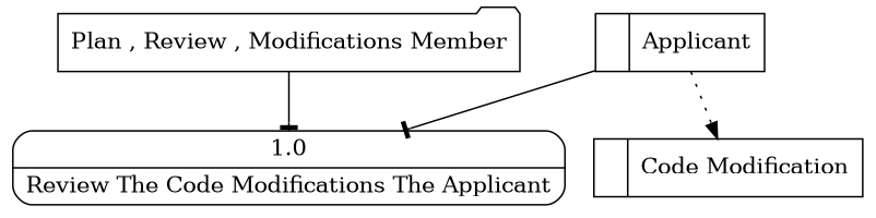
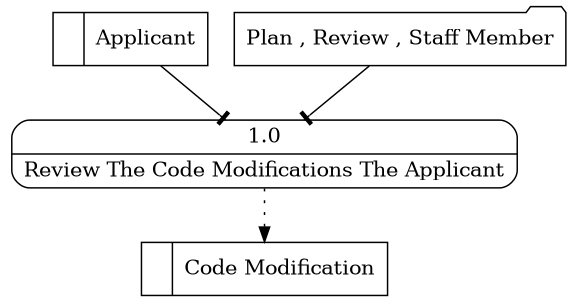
  digraph {
    node [shape=record]
    edge [arrowhead=tee style=solid]
    n1 [label="<f0>  |<f1> Applicant "]
    n2 [label="{<f0> 1.0|<f1> Review The Code Modifications The Applicant }" shape=Mrecord]
    n3 [label="<f0>  |<f1> Code Modification "]
-   n4 [label="Plan , Review , Modifications Member" shape=folder]
+   n4 [label="Plan , Review , Staff Member" shape=folder]
    n1 -> n2
-   n1 -> n3 [arrowhead=normal style=dotted]
+   n2 -> n3 [arrowhead=normal style=dotted]
    n4 -> n2
  }
